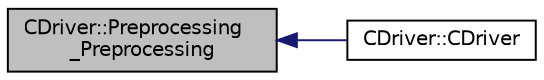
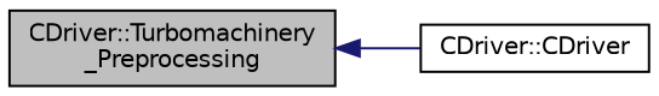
  digraph {
    rankdir=LR
    node [color=black fontname=Helvetica fontsize=10 shape=record style=filled]
-   n1 [fillcolor=grey75 fontcolor=black height=0.2 label="CDriver::Preprocessing\l_Preprocessing" width=0.4]
+   n1 [fillcolor=grey75 fontcolor=black height=0.2 label="CDriver::Turbomachinery\l_Preprocessing" width=0.4]
    n2 [fillcolor=white height=0.2 label="CDriver::CDriver" width=0.4]
    n1 -> n2 [color=midnightblue dir=back fontname=Helvetica fontsize=10 labelfontname=Helvetica labelfontsize=10 style=solid]
  }
